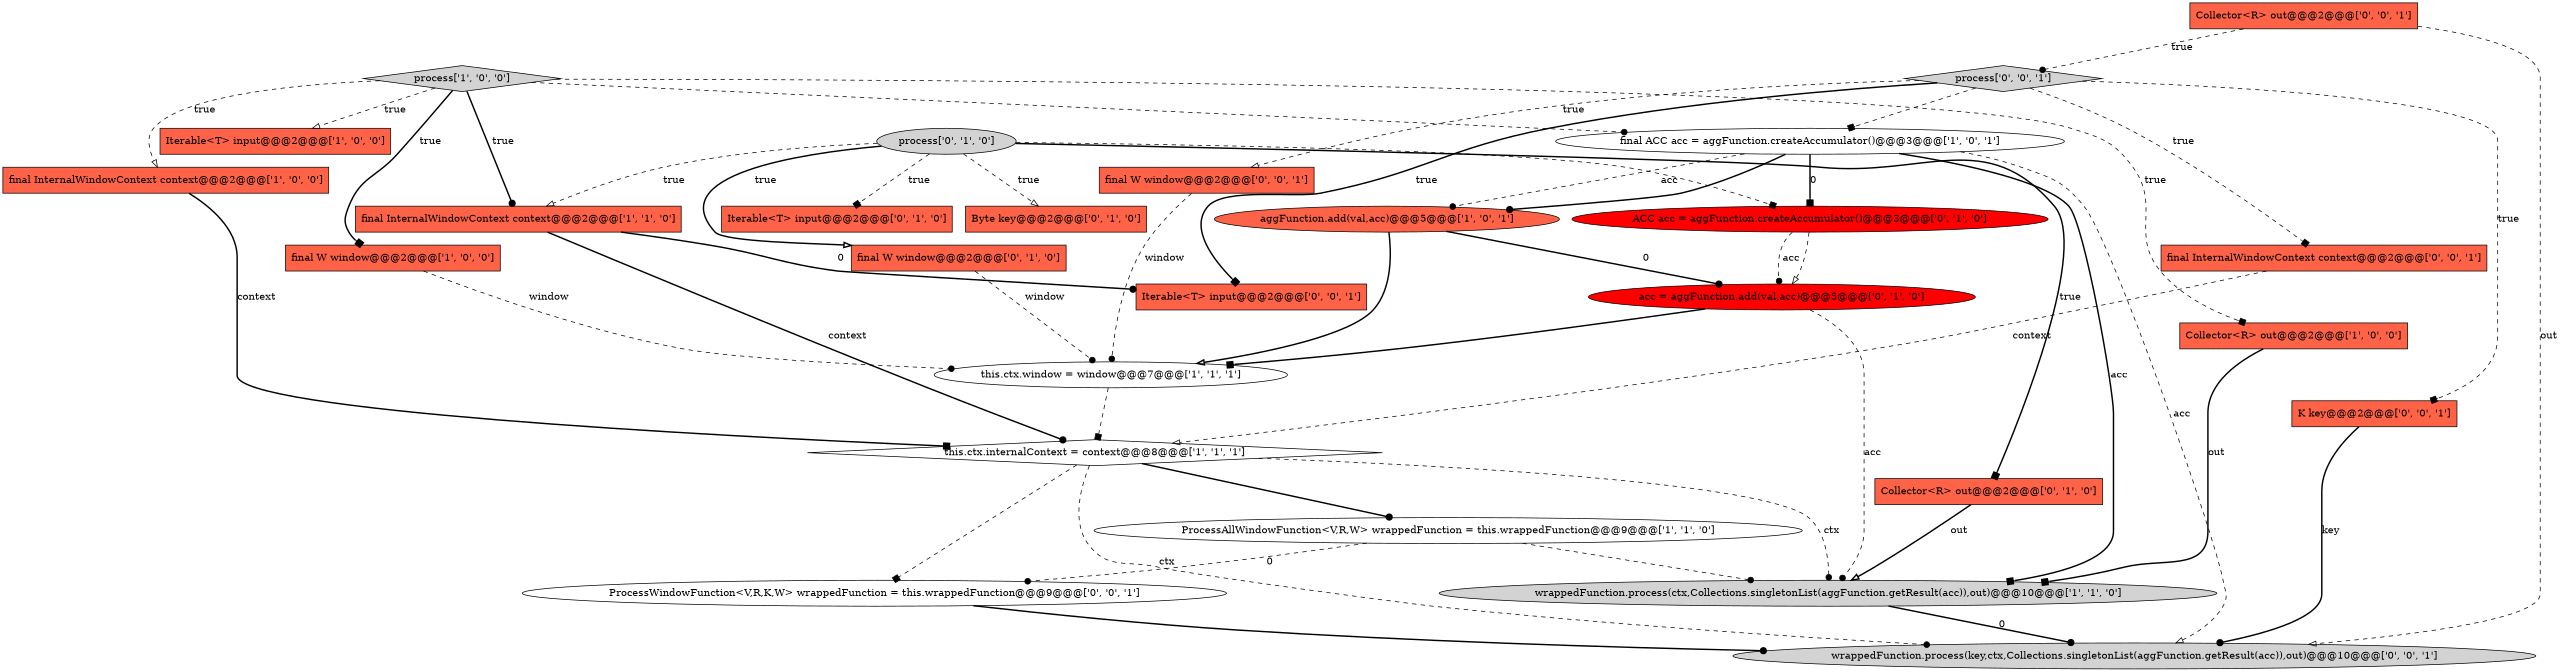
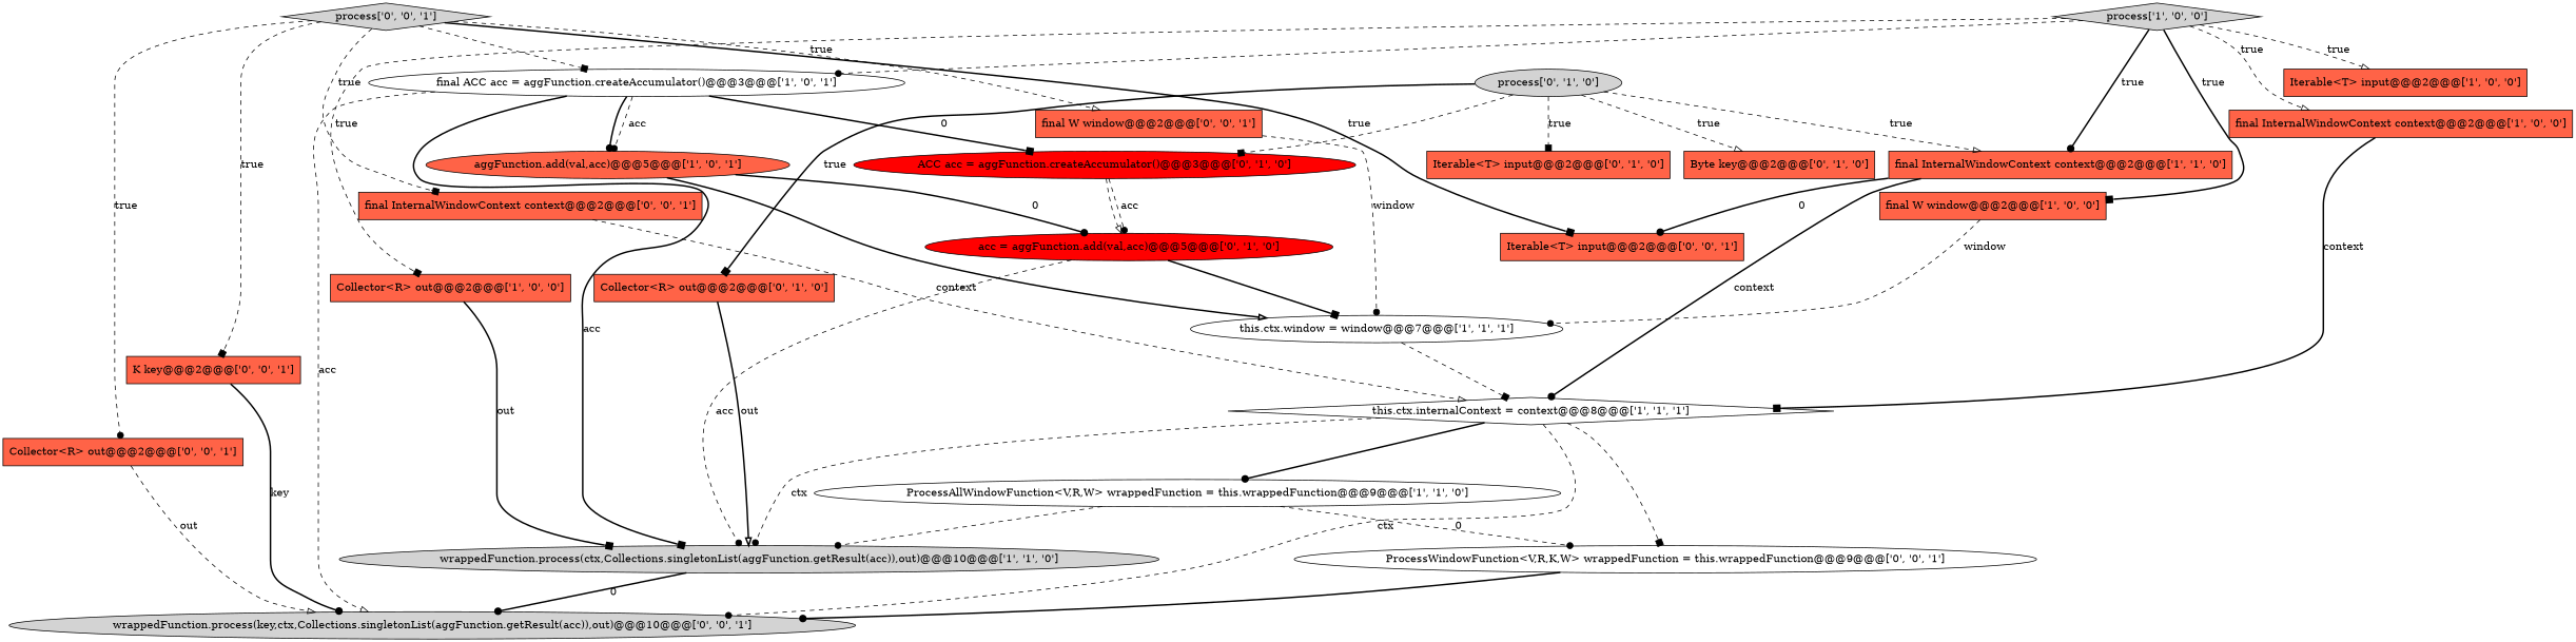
  digraph {
    node [fillcolor=tomato shape=box style=filled]
    edge [arrowhead=dot style=dashed]
    n1 [fillcolor=red label="ACC acc = aggFunction.createAccumulator()@@@3@@@['0', '1', '0']" shape=ellipse]
    n2 [fillcolor=red label="acc = aggFunction.add(val,acc)@@@5@@@['0', '1', '0']" shape=ellipse]
    n3 [fillcolor=lightgray label="wrappedFunction.process(ctx,Collections.singletonList(aggFunction.getResult(acc)),out)@@@10@@@['1', '1', '0']" shape=ellipse]
    n4 [fillcolor=white label="this.ctx.window = window@@@7@@@['1', '1', '1']" shape=ellipse]
    n5 [fillcolor=white label="ProcessAllWindowFunction<V,R,W> wrappedFunction = this.wrappedFunction@@@9@@@['1', '1', '0']" shape=ellipse]
    n6 [fillcolor=white label="ProcessWindowFunction<V,R,K,W> wrappedFunction = this.wrappedFunction@@@9@@@['0', '0', '1']" shape=ellipse]
    n7 [fillcolor=lightgray label="wrappedFunction.process(key,ctx,Collections.singletonList(aggFunction.getResult(acc)),out)@@@10@@@['0', '0', '1']" shape=ellipse]
    n8 [label="Iterable<T> input@@@2@@@['0', '0', '1']"]
    n9 [label="final W window@@@2@@@['0', '0', '1']"]
    n10 [fillcolor=white label="this.ctx.internalContext = context@@@8@@@['1', '1', '1']" shape=diamond]
    n11 [label="K key@@@2@@@['0', '0', '1']"]
    n12 [label="final W window@@@2@@@['1', '0', '0']"]
    n13 [label="Iterable<T> input@@@2@@@['1', '0', '0']"]
    n14 [label="Collector<R> out@@@2@@@['0', '0', '1']"]
    n15 [fillcolor=white label="final ACC acc = aggFunction.createAccumulator()@@@3@@@['1', '0', '1']" shape=ellipse]
    n16 [label="aggFunction.add(val,acc)@@@5@@@['1', '0', '1']" shape=ellipse]
    n17 [label="Collector<R> out@@@2@@@['0', '1', '0']"]
    n18 [label="final InternalWindowContext context@@@2@@@['0', '0', '1']"]
    n19 [label="final InternalWindowContext context@@@2@@@['1', '1', '0']"]
    n20 [label="Iterable<T> input@@@2@@@['0', '1', '0']"]
    n21 [fillcolor=lightgray label="process['0', '0', '1']" shape=diamond]
    n22 [label="Collector<R> out@@@2@@@['1', '0', '0']"]
    n23 [fillcolor=lightgray label="process['0', '1', '0']" shape=ellipse]
    n24 [label="Byte key@@@2@@@['0', '1', '0']"]
-   n25 [label="final W window@@@2@@@['0', '1', '0']"]
    n26 [fillcolor=lightgray label="process['1', '0', '0']" shape=diamond]
    n27 [label="final InternalWindowContext context@@@2@@@['1', '0', '0']"]
    n1 -> n2 [label=acc]
    n1 -> n2 [arrowhead=onormal]
    n2 -> n3 [label=acc]
    n2 -> n4 [arrowhead=box style=bold]
    n3 -> n7 [label=0 style=bold]
    n4 -> n10 [arrowhead=box]
    n5 -> n3
    n5 -> n6 [label=0]
    n6 -> n7 [style=bold]
    n9 -> n4 [label=window]
    n10 -> n3 [label=ctx]
    n10 -> n5 [style=bold]
    n10 -> n6 [arrowhead=box]
    n10 -> n7 [label=ctx]
    n11 -> n7 [label=key style=bold]
    n12 -> n4 [label=window]
    n14 -> n7 [arrowhead=onormal label=out]
    n15 -> n1 [arrowhead=box label=0 style=bold]
    n15 -> n3 [arrowhead=box label=acc style=bold]
    n15 -> n7 [arrowhead=onormal label=acc]
    n15 -> n16 [label=acc]
    n15 -> n16 [style=bold]
    n16 -> n2 [label=0 style=bold]
    n16 -> n4 [arrowhead=onormal style=bold]
    n17 -> n3 [arrowhead=onormal label=out style=bold]
    n18 -> n10 [arrowhead=onormal label=context]
    n19 -> n8 [label=0 style=bold]
    n19 -> n10 [label=context style=bold]
    n21 -> n8 [arrowhead=box label=true style=bold]
    n21 -> n9 [arrowhead=onormal label=true]
    n21 -> n11 [arrowhead=box label=true]
-   n14 -> n21 [label=true]
+   n21 -> n14 [label=true]
    n21 -> n15 [arrowhead=box]
    n21 -> n18 [arrowhead=box label=true]
    n22 -> n3 [arrowhead=box label=out style=bold]
    n23 -> n1 [arrowhead=box]
    n23 -> n17 [arrowhead=box label=true style=bold]
    n23 -> n19 [arrowhead=onormal label=true]
    n23 -> n20 [arrowhead=box label=true]
    n23 -> n24 [arrowhead=onormal label=true]
-   n23 -> n25 [arrowhead=onormal label=true style=bold]
-   n25 -> n4 [label=window]
    n26 -> n12 [arrowhead=box label=true style=bold]
    n26 -> n13 [arrowhead=onormal label=true]
    n26 -> n15
    n26 -> n19 [label=true style=bold]
    n26 -> n22 [arrowhead=box label=true]
    n26 -> n27 [arrowhead=onormal label=true]
    n27 -> n10 [arrowhead=box label=context style=bold]
  }
